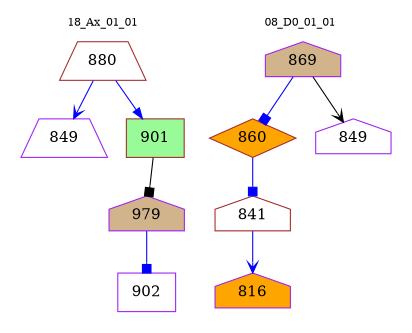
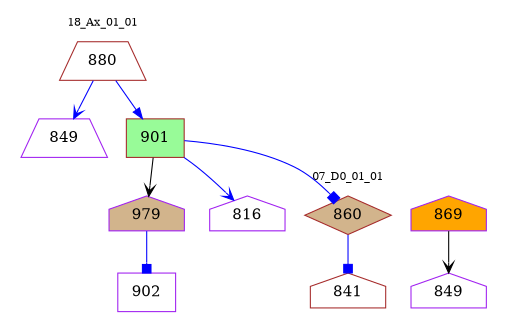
  digraph {
    node [color=purple fillcolor=white shape=house style=filled]
    edge [arrowhead=vee color=blue]
    n1 [color=brown label=880 shape=trapezium]
    n2 [label=849 shape=trapezium]
    n3 [color=brown fillcolor=palegreen label=901 shape=box]
    n4 [fillcolor=tan label=979]
    n5 [label=902 shape=box]
-   n6 [fillcolor=tan label=869]
-   n7 [color=brown fillcolor=orange label=860 shape=diamond]
+   n6 [fillcolor=orange label=869]
+   n7 [color=brown fillcolor=tan label=860 shape=diamond]
    n8 [label=849]
    n9 [color=brown label=841]
-   n10 [fillcolor=orange label=816]
+   n10 [label=816]
    subgraph cluster_1 {
      color=white
      fontsize=10
      label="18_Ax_01_01"
      n1
      n2
      n3
      n4
      n5
    }
    subgraph cluster_2 {
      color=white
      fontsize=10
-     label="08_D0_01_01"
+     label="07_D0_01_01"
      n6
      n7
      n8
      n9
      n10
    }
    n1 -> n2
    n1 -> n3 [arrowhead=normal]
-   n3 -> n4 [arrowhead=box color=black]
+   n3 -> n4 [color=black]
    n4 -> n5 [arrowhead=box]
-   n6 -> n7 [arrowhead=box]
+   n3 -> n7 [arrowhead=box]
    n6 -> n8 [color=black]
    n7 -> n9 [arrowhead=box]
-   n9 -> n10
+   n3 -> n10
  }
